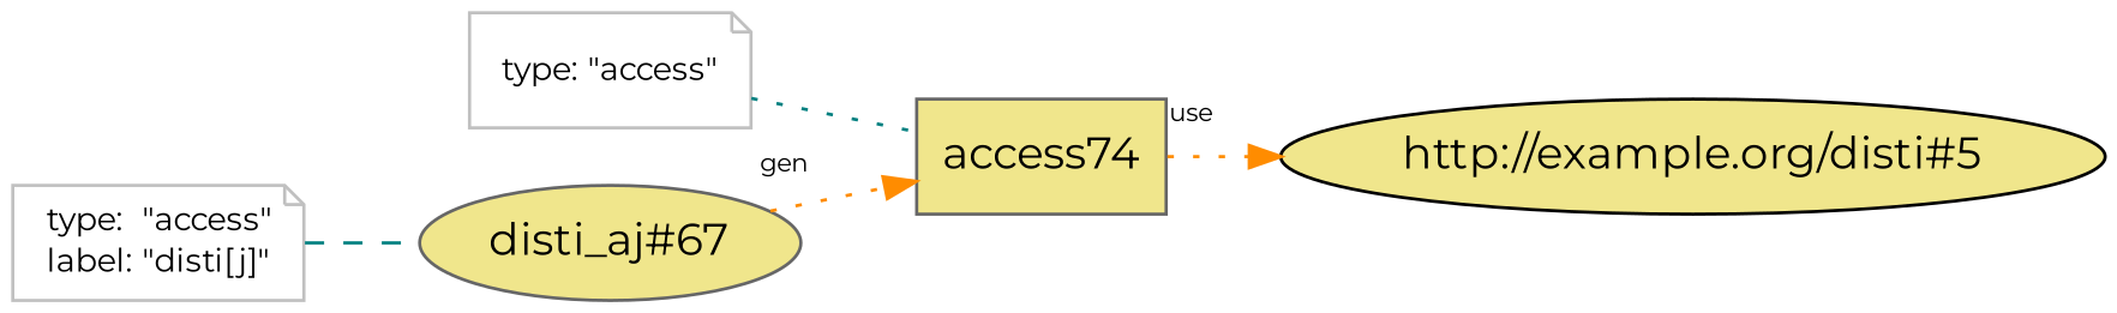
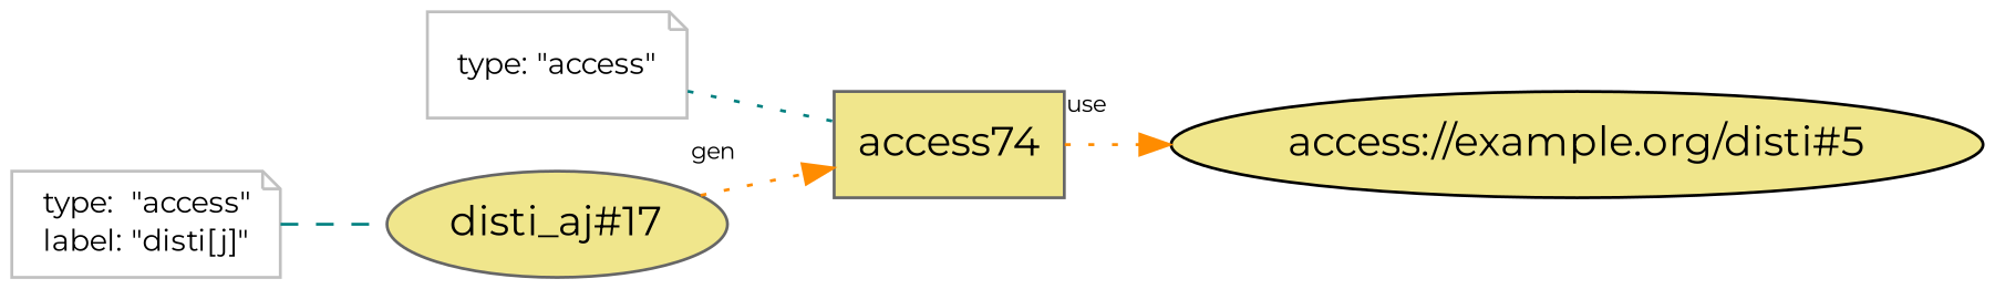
  digraph {
    fontname=Montserrat
    rankdir=LR
    node [color=gray40 fillcolor=khaki fontname=Montserrat style=filled]
    edge [color=darkorange fontname=Montserrat style=dotted]
-   n1 [label="disti_aj#67"]
+   n1 [label="disti_aj#17"]
    n2 [label=access74 shape=polygon sides=4]
-   "http://example.org/disti#5" [color=black]
+   "http://example.org/disti#5" [color=black label="access://example.org/disti#5"]
    n4 [color=gray fontcolor=black fontsize=10 label=<<TABLE cellpadding="0" border="0"> 	<TR> 	    <TD align="left">type:</TD> 	    <TD align="left">&quot;access&quot;</TD> 	</TR> 	<TR> 	    <TD align="left">label:</TD> 	    <TD align="left">&quot;disti[j]&quot;</TD> 	</TR> </TABLE>> shape=note fillcolor="" style=""]
    n5 [color=gray fontcolor=black fontsize=10 label=<<TABLE cellpadding="0" border="0"> 	<TR> 	    <TD align="left">type:</TD> 	    <TD align="left">&quot;access&quot;</TD> 	</TR> </TABLE>> shape=note fillcolor="" style=""]
    n1 -> n2 [labelangle=60.0 labeldistance=1.5 labelfontsize=8 rotation=20 taillabel=gen]
    n2 -> "http://example.org/disti#5" [labelangle=60.0 labeldistance=1.5 labelfontsize=8 rotation=20 taillabel=use]
    n4 -> n1 [arrowhead=none color=teal style=dashed]
    n5 -> n2 [arrowhead=none color=teal]
  }
